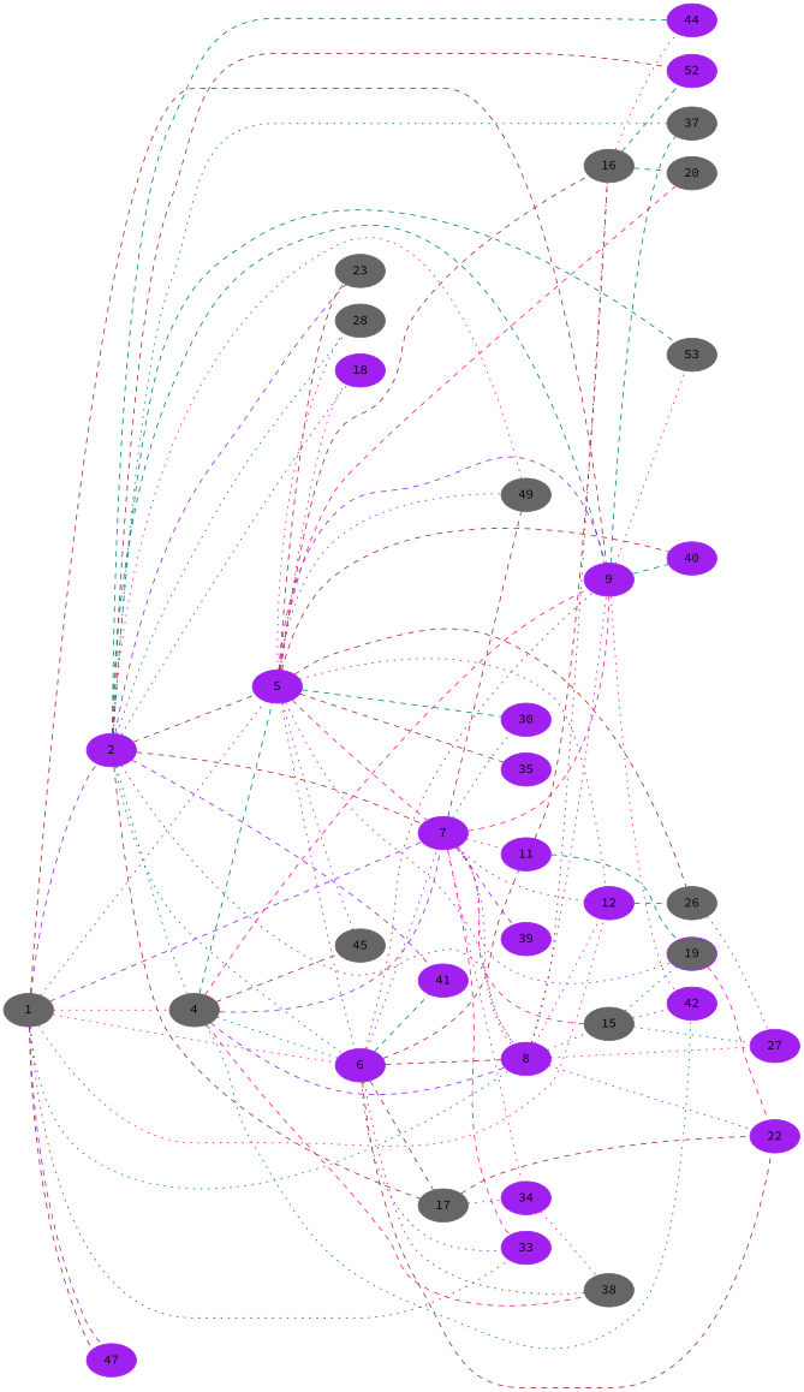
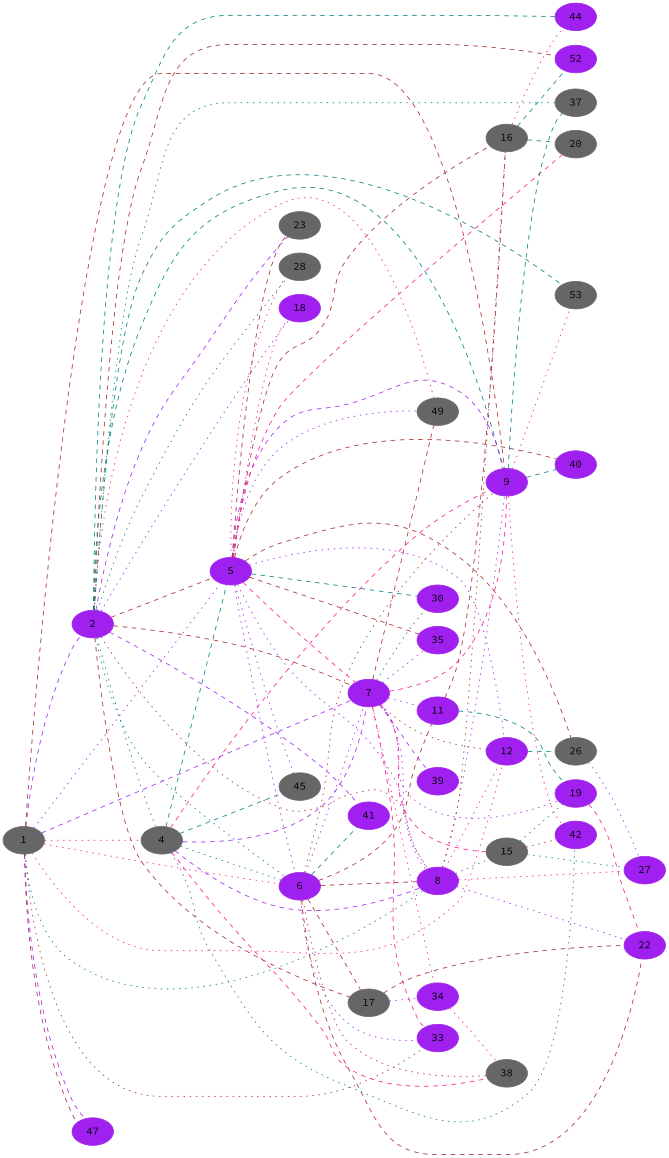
  graph {
    fontname="Source Code Pro"
    rankdir=LR
    node [color=purple fontname="Source Code Pro" style=filled]
    edge [color=purple fontname="Source Code Pro" style=dashed]
    1 [color=gray40 super="+25"]
    2 [super="+3"]
    4 [color=gray40 super="+46"]
    5 [super="+13"]
    6 [super="+14"]
    7 [super="+10"]
    8 [super="+36"]
    9 [super="+24"]
    12 [super="+21"]
    33 [super="+51"]
    47
    17 [color=gray40 super="+48"]
    18
    23 [color=gray40]
    28 [color=gray40]
    37 [color=gray40]
    41
    44
    49 [color=gray40 super="+55"]
    52
    53 [color=gray40]
    38 [color=gray40 super="+54"]
    42
    45 [color=gray40]
    16 [color=gray40 super="+29"]
    20 [color=gray40 super="+43"]
    26 [color=gray40 super="+50"]
    30
    35
    40
    11
    22 [super="+31"]
    15 [color=gray40 super="+56"]
-   19 [super="+32" fillcolor=gray40]
+   19 [super="+32"]
    34
    39
    27
    1 -- 2 [weight=2]
    1 -- 4 [color=deeppink style=dotted]
    1 -- 5 [style=dotted]
    1 -- 6 [color=deeppink style=dotted]
    1 -- 7 [weight=2]
    1 -- 8 [color=teal style=dotted]
    1 -- 9 [color=brown]
    1 -- 12 [color=deeppink style=dotted]
    1 -- 33 [color=brown style=dotted]
    1 -- 47 [color=brown]
    1 -- 47
    2 -- 4 [color=teal style=dotted weight=2]
    2 -- 5 [color=brown weight=2]
    2 -- 6 [color=teal style=dotted weight=2]
    2 -- 7 [color=brown weight=4]
    2 -- 8 [color=brown style=dotted weight=2]
    2 -- 9 [color=teal weight=3]
    2 -- 17 [color=brown]
    2 -- 18 [style=dotted]
    2 -- 23
    2 -- 28 [color=teal style=dotted]
    2 -- 37 [color=teal style=dotted]
    2 -- 41
    2 -- 44 [color=teal]
    2 -- 49 [color=deeppink style=dotted]
    2 -- 52 [color=brown]
    2 -- 53 [color=teal]
    4 -- 5 [color=teal weight=2]
    4 -- 6 [color=teal style=dotted]
    4 -- 7 [weight=2]
    4 -- 8
    4 -- 9 [color=deeppink]
    4 -- 38 [color=deeppink]
    4 -- 42 [color=teal style=dotted]
-   4 -- 45 [color=brown]
+   4 -- 45 [color=teal]
    5 -- 6 [style=dotted]
    5 -- 7 [color=deeppink weight=2]
    5 -- 8 [style=dotted]
    5 -- 9
    5 -- 12 [style=dotted]
    5 -- 18 [color=deeppink style=dotted]
    5 -- 23 [color=brown]
    5 -- 28 [color=deeppink style=dotted]
    5 -- 49 [style=dotted]
    5 -- 45 [style=dotted]
    5 -- 16 [color=brown]
    5 -- 20 [color=deeppink]
    5 -- 26 [color=brown]
    5 -- 30 [color=teal]
    5 -- 35 [color=brown]
    5 -- 40 [color=brown]
    6 -- 7 [style=dotted weight=2]
    6 -- 8 [color=brown weight=2]
    6 -- 9 [color=brown style=dotted]
    6 -- 33 [style=dotted]
    6 -- 17 [color=brown]
    6 -- 41 [color=teal]
    6 -- 38 [color=brown style=dotted]
    6 -- 11 [color=brown]
    6 -- 22 [color=brown]
    7 -- 8 [style=dotted weight=2]
    7 -- 9 [color=deeppink weight=2]
    7 -- 12 [color=brown style=dotted]
    7 -- 33 [color=deeppink]
    7 -- 49 [color=brown]
    7 -- 30 [color=teal style=dotted]
+   7 -- 35 [style=dotted]
    7 -- 11 [style=dotted]
    7 -- 15 [color=deeppink]
    7 -- 19 [style=dotted]
    7 -- 34 [color=deeppink style=dotted]
    7 -- 39
    8 -- 9 [style=dotted weight=2]
    8 -- 12 [color=deeppink style=dotted]
    8 -- 16 [color=brown style=dotted]
    8 -- 22 [style=dotted]
    8 -- 15 [color=teal style=dotted]
    8 -- 27 [color=deeppink style=dotted]
    9 -- 37 [color=teal]
    9 -- 53 [color=deeppink style=dotted]
    9 -- 42 [color=deeppink style=dotted]
    9 -- 40 [color=teal]
    12 -- 26 [color=teal]
    17 -- 22 [color=brown]
    17 -- 34 [style=dotted]
    16 -- 44 [color=deeppink style=dotted]
    16 -- 52 [color=teal]
    16 -- 20 [color=teal weight=2]
    26 -- 27 [style=dotted]
    11 -- 16 [color=brown]
    11 -- 19 [color=teal]
    15 -- 42 [color=brown style=dotted]
    15 -- 19 [color=teal style=dotted]
    15 -- 27 [color=teal style=dotted]
    19 -- 22 [color=deeppink]
    34 -- 38 [color=deeppink style=dotted]
  }
